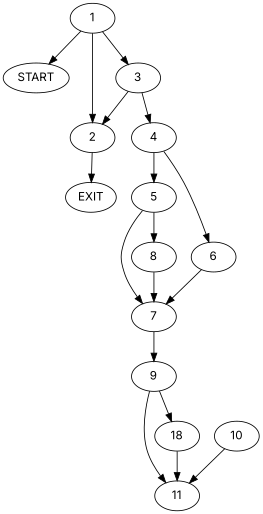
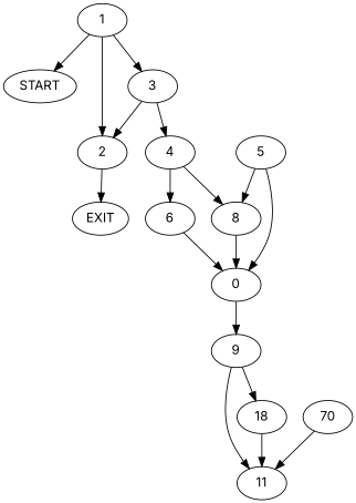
  digraph {
    fontname=Inter
    node [fontname=Inter]
    edge [fontname=Inter]
    n1 [label=START]
    1
    2
    3
    n5 [label=EXIT]
    4
    5
    6
-   7
+   7 [label=0]
    8
    9
    11
    n13 [label=18]
-   10
+   10 [label=70]
    1 -> n1
    1 -> 2
    1 -> 3
    2 -> n5
    3 -> 2
    3 -> 4
-   4 -> 5
+   4 -> 8
    4 -> 6
    5 -> 7
    5 -> 8
    6 -> 7
    7 -> 9
    8 -> 7
    9 -> 11
    9 -> n13
    n13 -> 11
    10 -> 11
  }
